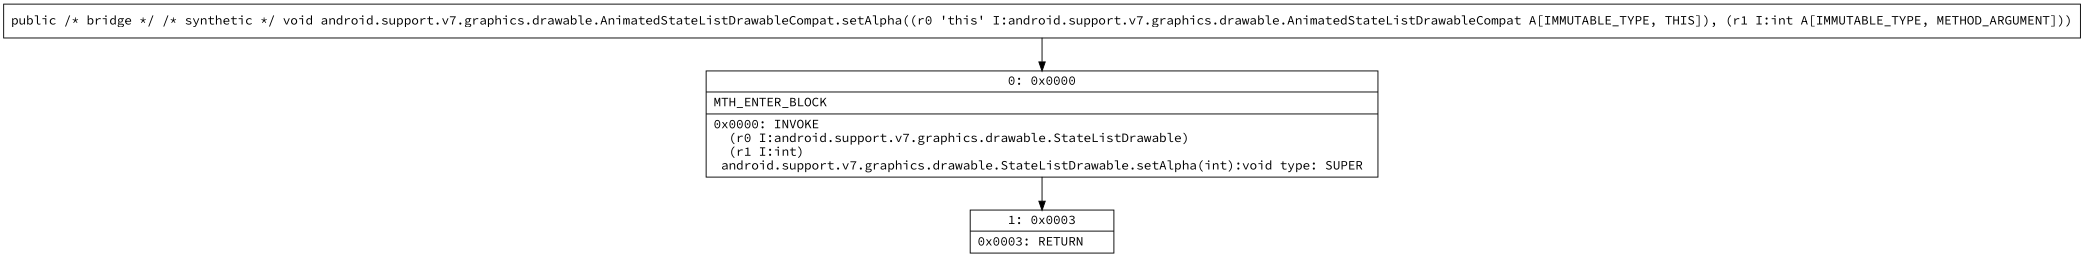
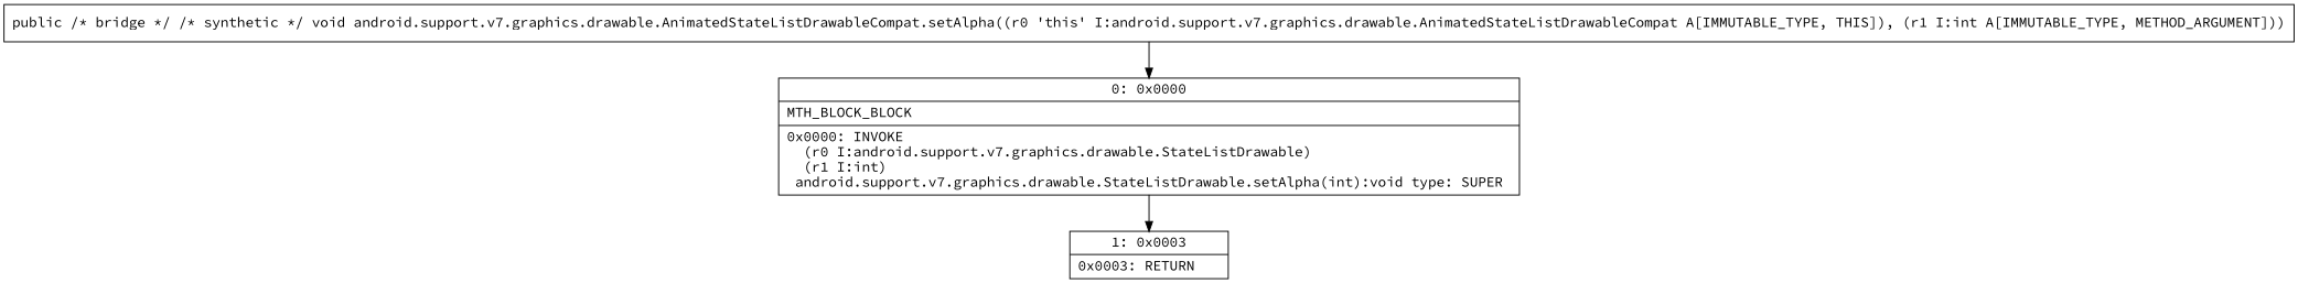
  digraph {
    fontname="Source Code Pro"
    node [shape=record fontname="Source Code Pro"]
    edge [fontname="Source Code Pro"]
-   n1 [label="{0\:\ 0x0000|MTH_ENTER_BLOCK\l|0x0000: INVOKE  \l  (r0 I:android.support.v7.graphics.drawable.StateListDrawable)\l  (r1 I:int)\l android.support.v7.graphics.drawable.StateListDrawable.setAlpha(int):void type: SUPER \l}"]
+   n1 [label="{0\:\ 0x0000|MTH_BLOCK_BLOCK\l|0x0000: INVOKE  \l  (r0 I:android.support.v7.graphics.drawable.StateListDrawable)\l  (r1 I:int)\l android.support.v7.graphics.drawable.StateListDrawable.setAlpha(int):void type: SUPER \l}"]
    n2 [label="{1\:\ 0x0003|0x0003: RETURN   \l}"]
    n3 [label="{public \/* bridge *\/ \/* synthetic *\/ void android.support.v7.graphics.drawable.AnimatedStateListDrawableCompat.setAlpha((r0 'this' I:android.support.v7.graphics.drawable.AnimatedStateListDrawableCompat A[IMMUTABLE_TYPE, THIS]), (r1 I:int A[IMMUTABLE_TYPE, METHOD_ARGUMENT])) }"]
    n1 -> n2
    n3 -> n1
  }
